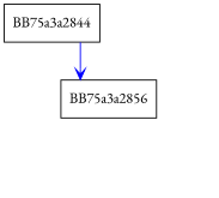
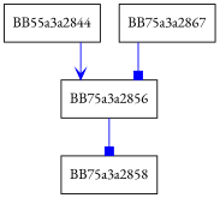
  digraph {
    fontname="EB Garamond"
    splines=ortho
    node [fontname="EB Garamond" shape=box]
    edge [arrowhead=box color=blue fontname="EB Garamond"]
-   BB75a3a2844
+   BB75a3a2844 [label=BB55a3a2844]
    BB75a3a2856
+   BB75a3a2858
+   BB75a3a2867
    BB75a3a2844 -> BB75a3a2856 [arrowhead=vee]
+   BB75a3a2856 -> BB75a3a2858
+   BB75a3a2867 -> BB75a3a2856
  }
